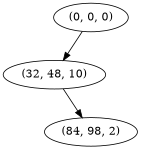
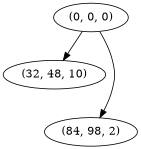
  digraph {
    "(0, 0, 0)"
    "(32, 48, 10)"
    n3 [label="(84, 98, 2)"]
    "(0, 0, 0)" -> "(32, 48, 10)"
-   "(32, 48, 10)" -> n3
+   "(0, 0, 0)" -> n3
  }
